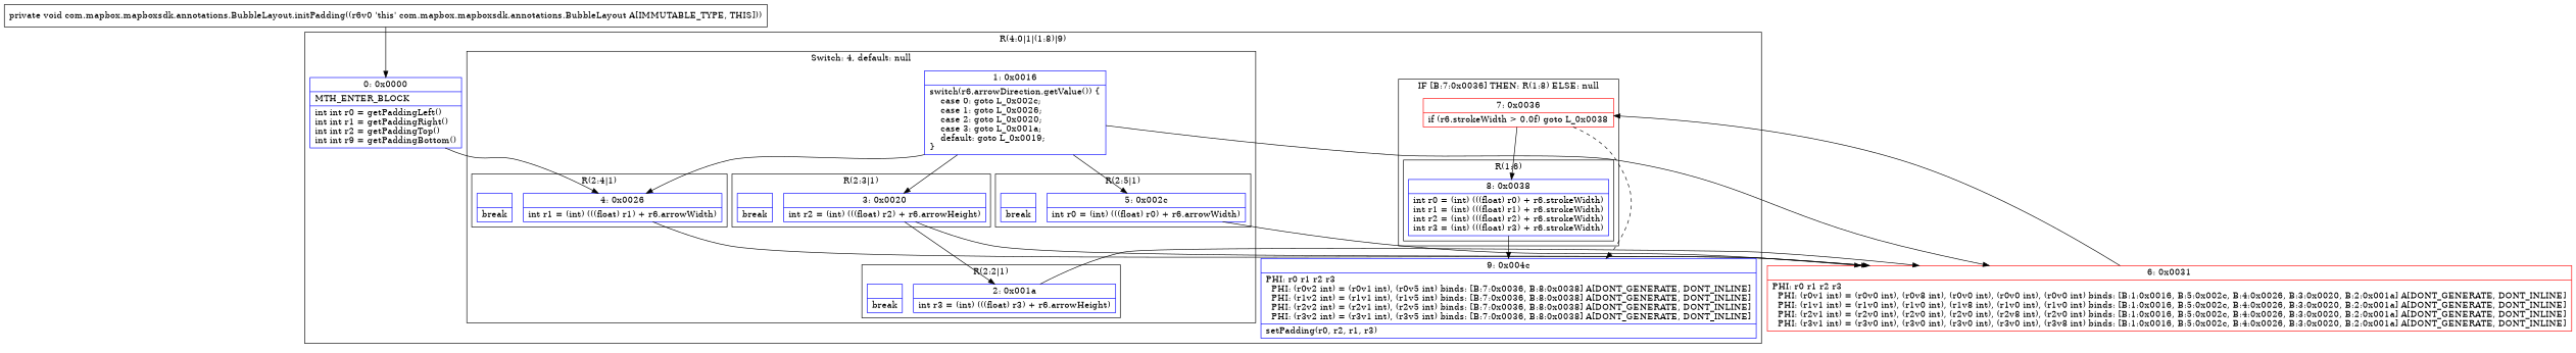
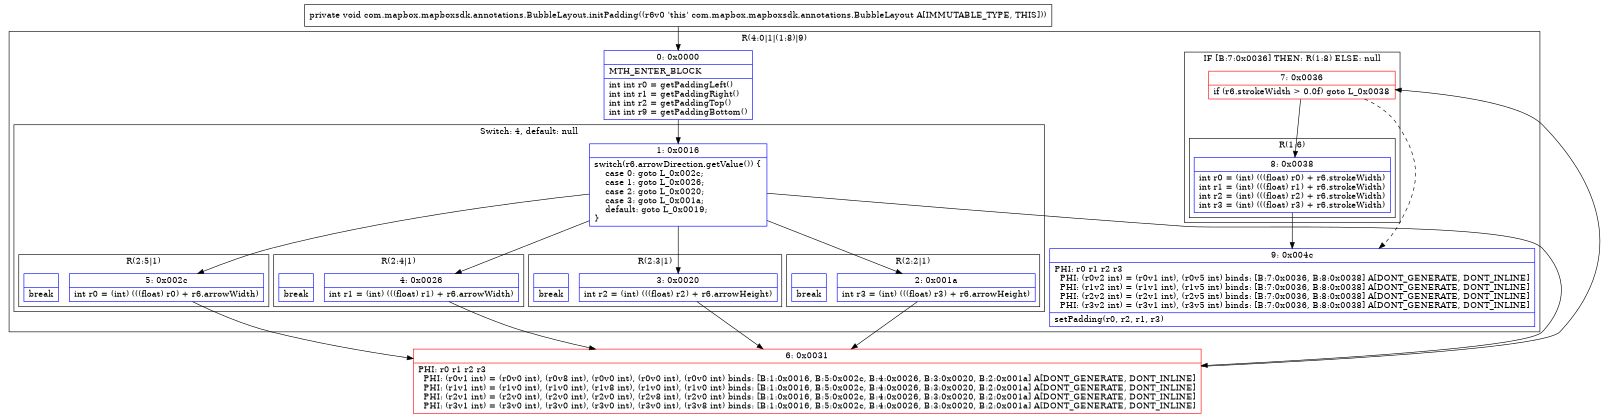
  digraph {
    node [color=blue shape=record]
    n1 [label="{5\:\ 0x002c|int r0 = (int) (((float) r0) + r6.arrowWidth)\l}"]
    n2 [label="{|break\l}"]
    n3 [label="{4\:\ 0x0026|int r1 = (int) (((float) r1) + r6.arrowWidth)\l}"]
    n4 [label="{|break\l}"]
    n5 [label="{3\:\ 0x0020|int r2 = (int) (((float) r2) + r6.arrowHeight)\l}"]
    n6 [label="{|break\l}"]
    n7 [label="{2\:\ 0x001a|int r3 = (int) (((float) r3) + r6.arrowHeight)\l}"]
    n8 [label="{|break\l}"]
    n9 [label="{1\:\ 0x0016|switch(r6.arrowDirection.getValue()) \{\l    case 0: goto L_0x002c;\l    case 1: goto L_0x0026;\l    case 2: goto L_0x0020;\l    case 3: goto L_0x001a;\l    default: goto L_0x0019;\l\}\l}"]
    n10 [label="{8\:\ 0x0038|int r0 = (int) (((float) r0) + r6.strokeWidth)\lint r1 = (int) (((float) r1) + r6.strokeWidth)\lint r2 = (int) (((float) r2) + r6.strokeWidth)\lint r3 = (int) (((float) r3) + r6.strokeWidth)\l}"]
    n11 [color=red label="{7\:\ 0x0036|if (r6.strokeWidth \> 0.0f) goto L_0x0038\l}"]
    n12 [label="{0\:\ 0x0000|MTH_ENTER_BLOCK\l|int int r0 = getPaddingLeft()\lint int r1 = getPaddingRight()\lint int r2 = getPaddingTop()\lint int r9 = getPaddingBottom()\l}"]
    n13 [label="{9\:\ 0x004c|PHI: r0 r1 r2 r3 \l  PHI: (r0v2 int) = (r0v1 int), (r0v5 int) binds: [B:7:0x0036, B:8:0x0038] A[DONT_GENERATE, DONT_INLINE]\l  PHI: (r1v2 int) = (r1v1 int), (r1v5 int) binds: [B:7:0x0036, B:8:0x0038] A[DONT_GENERATE, DONT_INLINE]\l  PHI: (r2v2 int) = (r2v1 int), (r2v5 int) binds: [B:7:0x0036, B:8:0x0038] A[DONT_GENERATE, DONT_INLINE]\l  PHI: (r3v2 int) = (r3v1 int), (r3v5 int) binds: [B:7:0x0036, B:8:0x0038] A[DONT_GENERATE, DONT_INLINE]\l|setPadding(r0, r2, r1, r3)\l}"]
    n14 [color=red label="{6\:\ 0x0031|PHI: r0 r1 r2 r3 \l  PHI: (r0v1 int) = (r0v0 int), (r0v8 int), (r0v0 int), (r0v0 int), (r0v0 int) binds: [B:1:0x0016, B:5:0x002c, B:4:0x0026, B:3:0x0020, B:2:0x001a] A[DONT_GENERATE, DONT_INLINE]\l  PHI: (r1v1 int) = (r1v0 int), (r1v0 int), (r1v8 int), (r1v0 int), (r1v0 int) binds: [B:1:0x0016, B:5:0x002c, B:4:0x0026, B:3:0x0020, B:2:0x001a] A[DONT_GENERATE, DONT_INLINE]\l  PHI: (r2v1 int) = (r2v0 int), (r2v0 int), (r2v0 int), (r2v8 int), (r2v0 int) binds: [B:1:0x0016, B:5:0x002c, B:4:0x0026, B:3:0x0020, B:2:0x001a] A[DONT_GENERATE, DONT_INLINE]\l  PHI: (r3v1 int) = (r3v0 int), (r3v0 int), (r3v0 int), (r3v0 int), (r3v8 int) binds: [B:1:0x0016, B:5:0x002c, B:4:0x0026, B:3:0x0020, B:2:0x001a] A[DONT_GENERATE, DONT_INLINE]\l}"]
    n15 [label="{private void com.mapbox.mapboxsdk.annotations.BubbleLayout.initPadding((r6v0 'this' com.mapbox.mapboxsdk.annotations.BubbleLayout A[IMMUTABLE_TYPE, THIS])) }" color=""]
    subgraph cluster_1 {
      label="R(4:0|1|(1:8)|9)"
      n12
      n13
      subgraph cluster_2 {
        label="Switch: 4, default: null"
        n9
        subgraph cluster_3 {
          label="R(2:5|1)"
          n1
          n2
        }
        subgraph cluster_4 {
          label="R(2:4|1)"
          n3
          n4
        }
        subgraph cluster_5 {
          label="R(2:3|1)"
          n5
          n6
        }
        subgraph cluster_6 {
          label="R(2:2|1)"
          n7
          n8
        }
      }
      subgraph cluster_7 {
        label="IF [B:7:0x0036] THEN: R(1:8) ELSE: null"
        n11
        subgraph cluster_8 {
          label="R(1:6)"
          n10
        }
      }
    }
    n1 -> n14
    n3 -> n14
    n5 -> n14
    n7 -> n14
    n9 -> n1
    n9 -> n3
    n9 -> n5
-   n5 -> n7
+   n9 -> n7
    n9 -> n14
    n10 -> n13
    n11 -> n10
    n11 -> n13 [style=dashed]
-   n12 -> n3
+   n12 -> n9
    n14 -> n11
    n15 -> n12
  }
